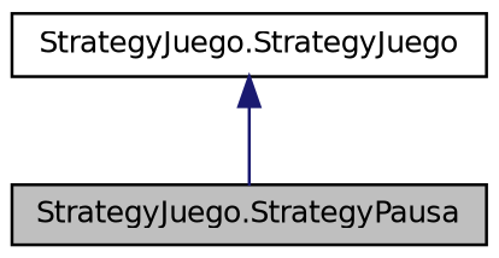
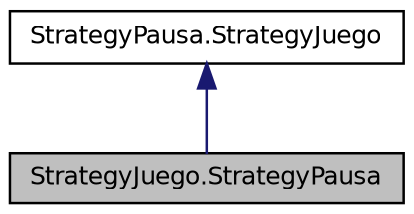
  digraph {
    node [color=black fontname=Helvetica fontsize=10 shape=record style=filled]
    n1 [fillcolor=grey75 fontcolor=black height=0.2 label="StrategyJuego.StrategyPausa" width=0.4]
-   n2 [fillcolor=white height=0.2 label="StrategyJuego.StrategyJuego" width=0.4]
+   n2 [fillcolor=white height=0.2 label="StrategyPausa.StrategyJuego" width=0.4]
    n2 -> n1 [color=midnightblue dir=back fontname=Helvetica fontsize=10 labelfontname=Helvetica labelfontsize=10 style=solid]
  }
